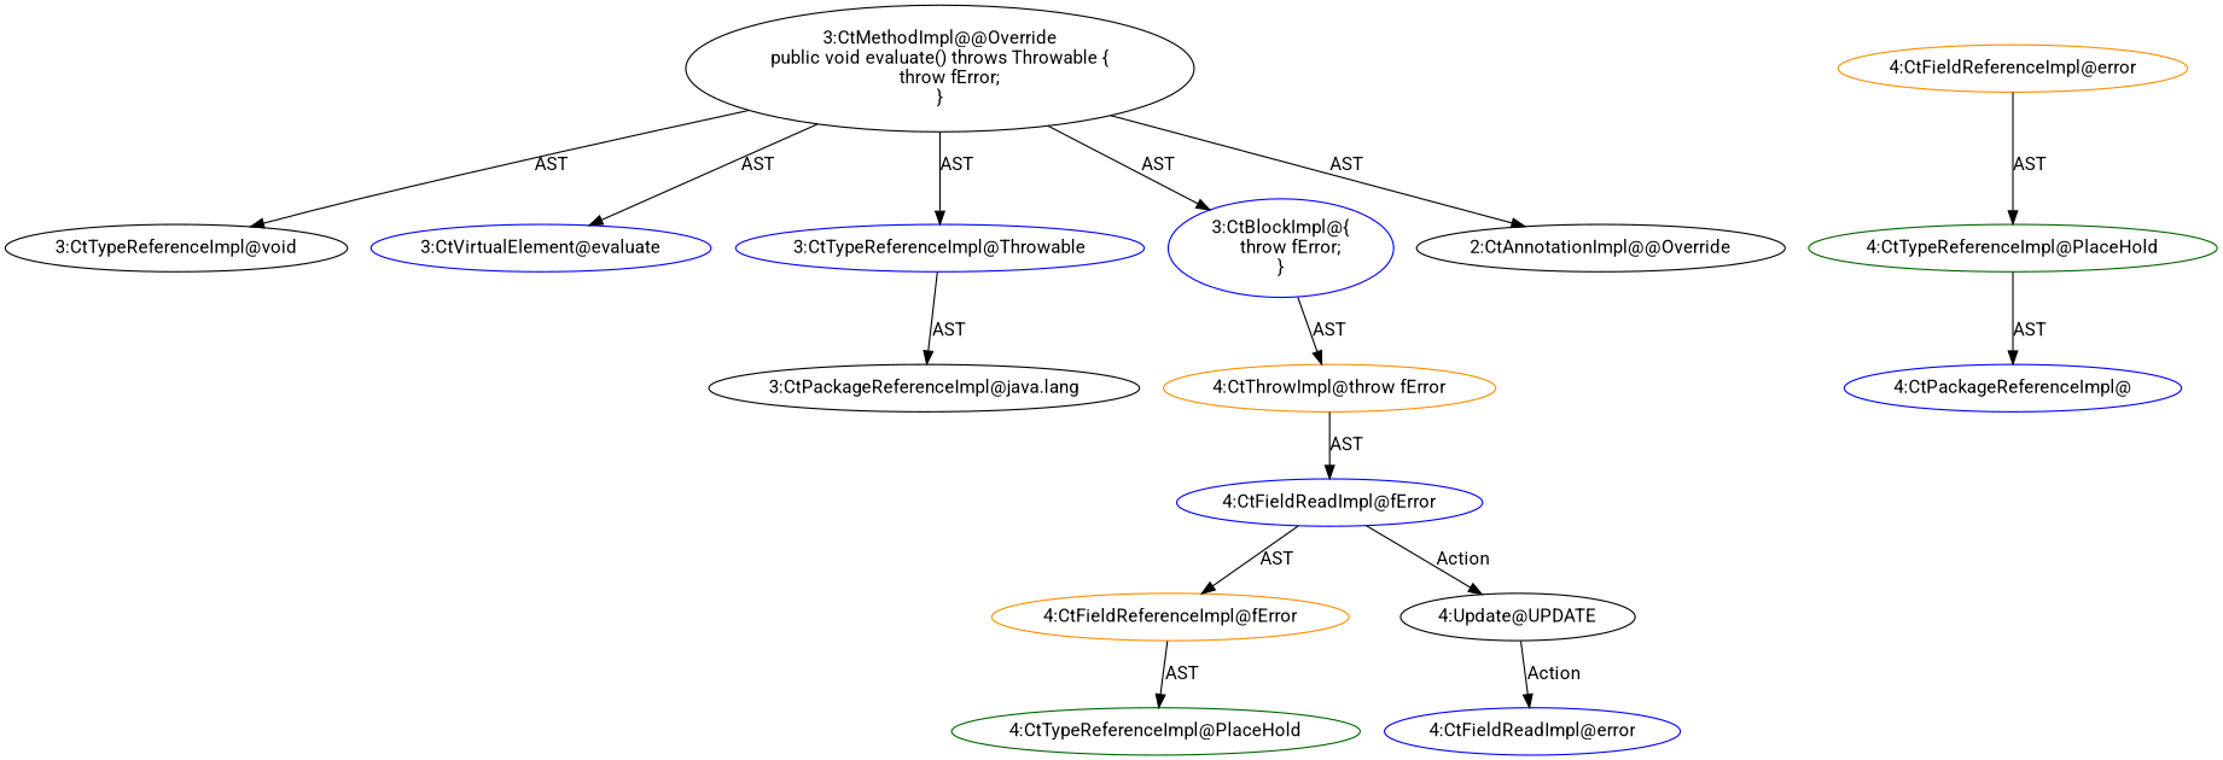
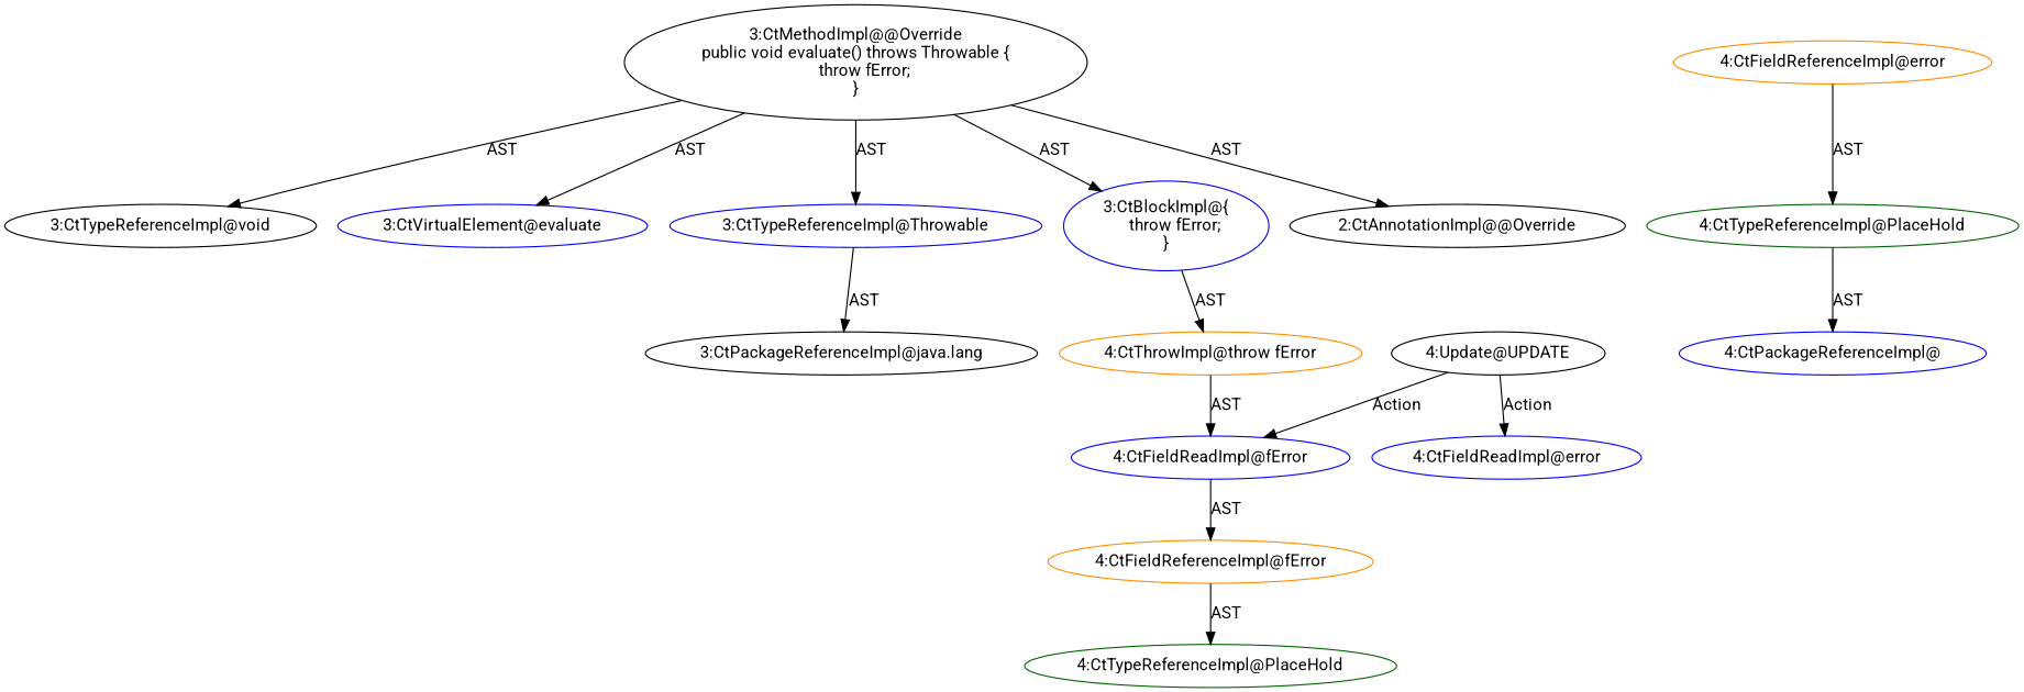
  digraph {
    fontname=Roboto
    node [color=blue fontname=Roboto shape=ellipse]
    edge [fontname=Roboto]
    n1 [color=black label="3:CtTypeReferenceImpl@void"]
    n2 [label="3:CtVirtualElement@evaluate"]
    n3 [label="3:CtTypeReferenceImpl@Throwable"]
    n4 [color=black label="3:CtPackageReferenceImpl@java.lang"]
    n5 [color=darkorange label="4:CtFieldReferenceImpl@fError"]
    n6 [color=darkgreen label="4:CtTypeReferenceImpl@PlaceHold"]
    n7 [label="4:CtFieldReadImpl@fError"]
    n8 [color=black label="4:Update@UPDATE"]
    n9 [label="4:CtFieldReadImpl@error"]
    n10 [color=darkorange label="4:CtThrowImpl@throw fError"]
    n11 [label="3:CtBlockImpl@\{\n    throw fError;\n\}"]
    n12 [color=black label="3:CtMethodImpl@@Override\npublic void evaluate() throws Throwable \{\n    throw fError;\n\}"]
    n13 [color=black label="2:CtAnnotationImpl@@Override"]
    n14 [label="4:CtPackageReferenceImpl@"]
    n15 [color=darkgreen label="4:CtTypeReferenceImpl@PlaceHold"]
    n16 [color=darkorange label="4:CtFieldReferenceImpl@error"]
    n3 -> n4 [label=AST]
    n5 -> n6 [label=AST]
    n7 -> n5 [label=AST]
-   n7 -> n8 [label=Action]
+   n8 -> n7 [label=Action]
    n8 -> n9 [label=Action]
    n10 -> n7 [label=AST]
    n11 -> n10 [label=AST]
    n12 -> n1 [label=AST]
    n12 -> n2 [label=AST]
    n12 -> n3 [label=AST]
    n12 -> n11 [label=AST]
    n12 -> n13 [label=AST]
    n15 -> n14 [label=AST]
    n16 -> n15 [label=AST]
  }
